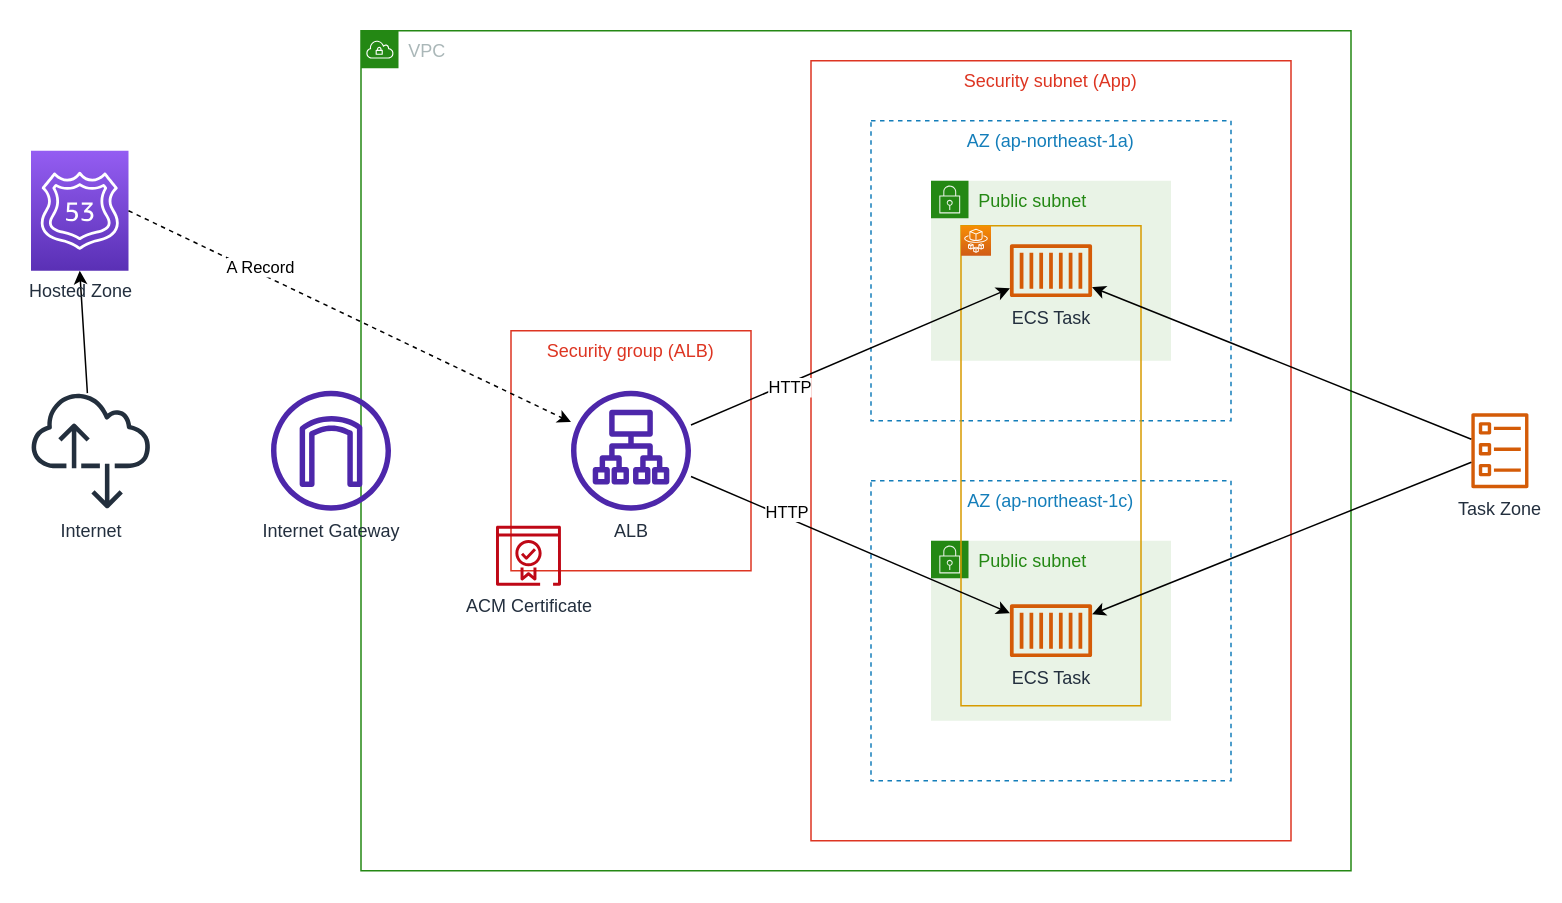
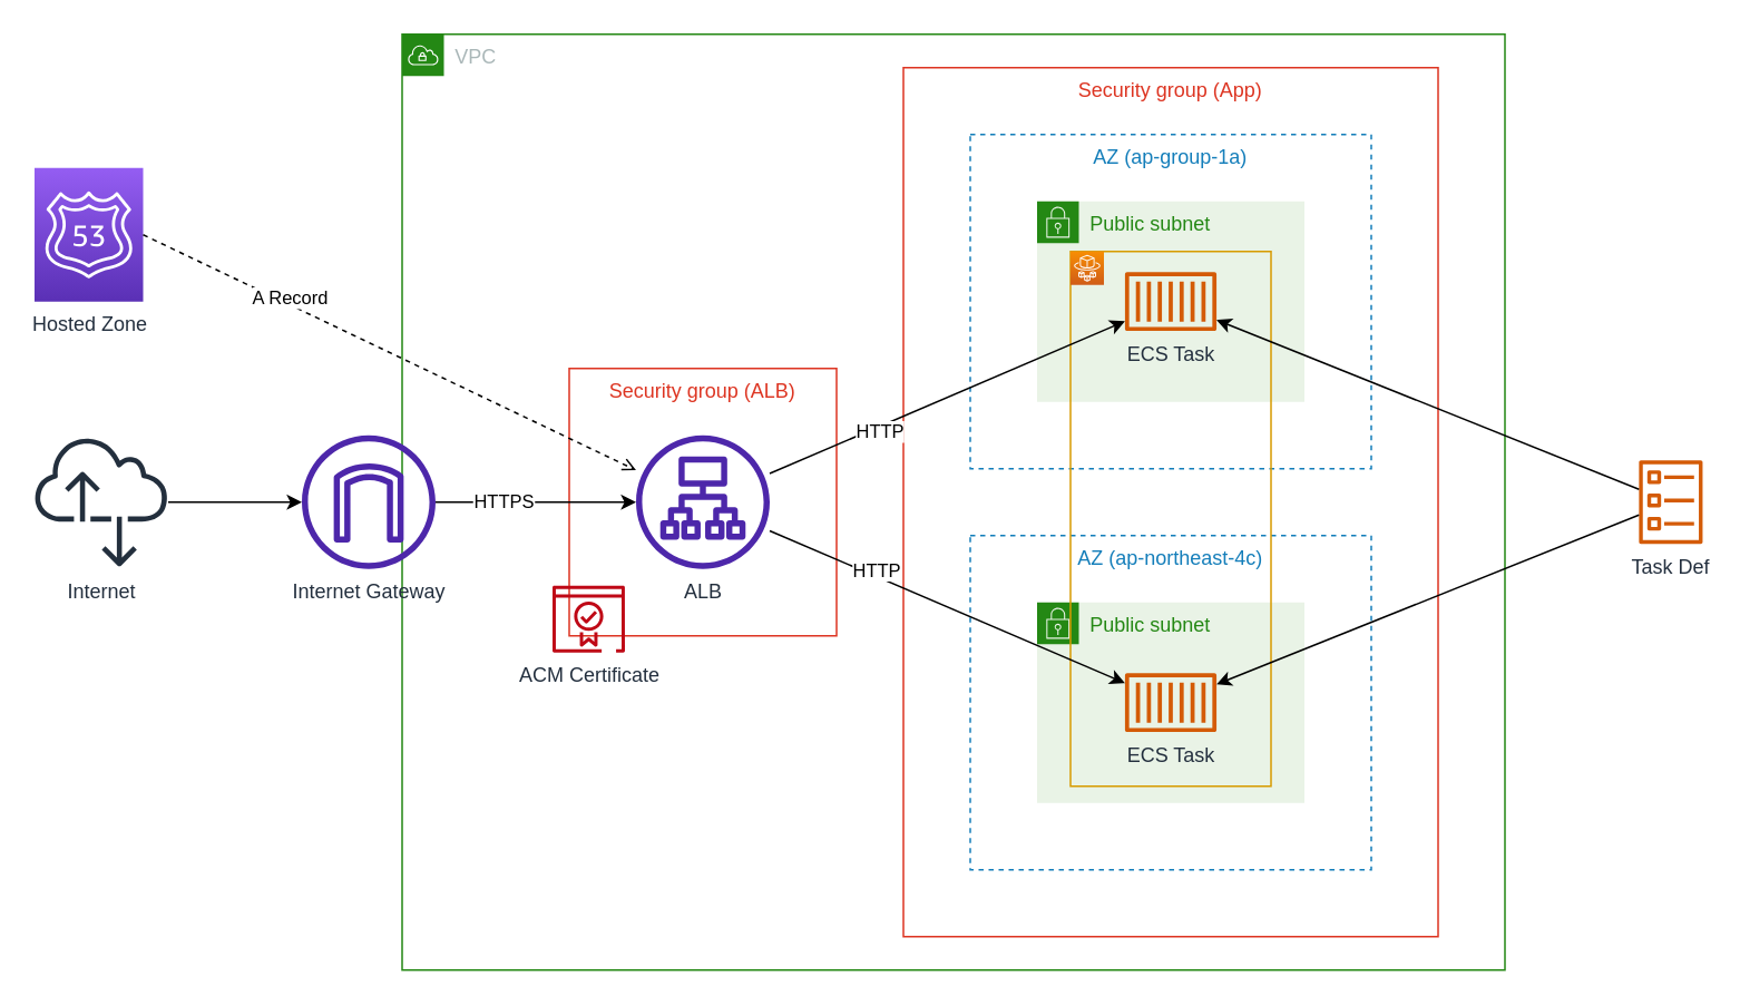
  <mxCell id="0" />
  <mxCell id="1" parent="0" />
  <mxCell id="2" value="VPC" style="points=[[0,0],[0.25,0],[0.5,0],[0.75,0],[1,0],[1,0.25],[1,0.5],[1,0.75],[1,1],[0.75,1],[0.5,1],[0.25,1],[0,1],[0,0.75],[0,0.5],[0,0.25]];outlineConnect=0;gradientColor=none;html=1;whiteSpace=wrap;fontSize=12;fontStyle=0;container=1;pointerEvents=0;collapsible=0;recursiveResize=0;shape=mxgraph.aws4.group;grIcon=mxgraph.aws4.group_vpc;strokeColor=#248814;fillColor=none;verticalAlign=top;align=left;spacingLeft=30;fontColor=#AAB7B8;dashed=0;" parent="1" vertex="1"><mxGeometry x="240" y="20" width="660" height="560" as="geometry" /></mxCell>
  <mxCell id="3" value="Security group (ALB)" style="fillColor=none;strokeColor=#DD3522;verticalAlign=top;fontStyle=0;fontColor=#DD3522;" parent="2" vertex="1"><mxGeometry x="100" y="200" width="160" height="160" as="geometry" /></mxCell>
- <mxCell id="4" value="Security subnet (App)" style="fillColor=none;strokeColor=#DD3522;verticalAlign=top;fontStyle=0;fontColor=#DD3522;" parent="2" vertex="1"><mxGeometry x="300" y="20" width="320" height="520" as="geometry" /></mxCell>
- <mxCell id="5" value="AZ (ap-northeast-1c)" style="fillColor=none;strokeColor=#147EBA;dashed=1;verticalAlign=top;fontStyle=0;fontColor=#147EBA;" parent="2" vertex="1"><mxGeometry x="340" y="300" width="240" height="200" as="geometry" /></mxCell>
+ <mxCell id="4" value="Security group (App)" style="fillColor=none;strokeColor=#DD3522;verticalAlign=top;fontStyle=0;fontColor=#DD3522;" parent="2" vertex="1"><mxGeometry x="300" y="20" width="320" height="520" as="geometry" /></mxCell>
+ <mxCell id="5" value="AZ (ap-northeast-4c)" style="fillColor=none;strokeColor=#147EBA;dashed=1;verticalAlign=top;fontStyle=0;fontColor=#147EBA;" parent="2" vertex="1"><mxGeometry x="340" y="300" width="240" height="200" as="geometry" /></mxCell>
  <mxCell id="6" value="Public subnet" style="points=[[0,0],[0.25,0],[0.5,0],[0.75,0],[1,0],[1,0.25],[1,0.5],[1,0.75],[1,1],[0.75,1],[0.5,1],[0.25,1],[0,1],[0,0.75],[0,0.5],[0,0.25]];outlineConnect=0;gradientColor=none;html=1;whiteSpace=wrap;fontSize=12;fontStyle=0;container=1;pointerEvents=0;collapsible=0;recursiveResize=0;shape=mxgraph.aws4.group;grIcon=mxgraph.aws4.group_security_group;grStroke=0;strokeColor=#248814;fillColor=#E9F3E6;verticalAlign=top;align=left;spacingLeft=30;fontColor=#248814;dashed=0;" parent="2" vertex="1"><mxGeometry x="380" y="340" width="160" height="120" as="geometry" /></mxCell>
  <mxCell id="7" value="ECS Task" style="sketch=0;outlineConnect=0;fontColor=#232F3E;gradientColor=none;fillColor=#D45B07;strokeColor=none;dashed=0;verticalLabelPosition=bottom;verticalAlign=top;align=center;html=1;fontSize=12;fontStyle=0;aspect=fixed;pointerEvents=1;shape=mxgraph.aws4.container_1;" parent="6" vertex="1"><mxGeometry x="52.61" y="42.31" width="54.77" height="35.37" as="geometry" /></mxCell>
- <mxCell id="8" value="AZ (ap-northeast-1a)" style="fillColor=none;strokeColor=#147EBA;dashed=1;verticalAlign=top;fontStyle=0;fontColor=#147EBA;" parent="2" vertex="1"><mxGeometry x="340" y="60" width="240" height="200" as="geometry" /></mxCell>
+ <mxCell id="8" value="AZ (ap-group-1a)" style="fillColor=none;strokeColor=#147EBA;dashed=1;verticalAlign=top;fontStyle=0;fontColor=#147EBA;" parent="2" vertex="1"><mxGeometry x="340" y="60" width="240" height="200" as="geometry" /></mxCell>
  <mxCell id="9" value="Public subnet" style="points=[[0,0],[0.25,0],[0.5,0],[0.75,0],[1,0],[1,0.25],[1,0.5],[1,0.75],[1,1],[0.75,1],[0.5,1],[0.25,1],[0,1],[0,0.75],[0,0.5],[0,0.25]];outlineConnect=0;gradientColor=none;html=1;whiteSpace=wrap;fontSize=12;fontStyle=0;container=1;pointerEvents=0;collapsible=0;recursiveResize=0;shape=mxgraph.aws4.group;grIcon=mxgraph.aws4.group_security_group;grStroke=0;strokeColor=#248814;fillColor=#E9F3E6;verticalAlign=top;align=left;spacingLeft=30;fontColor=#248814;dashed=0;" parent="2" vertex="1"><mxGeometry x="380" y="100" width="160" height="120" as="geometry" /></mxCell>
  <mxCell id="10" value="ACM Certificate" style="sketch=0;outlineConnect=0;fontColor=#232F3E;gradientColor=none;fillColor=#BF0816;strokeColor=none;dashed=0;verticalLabelPosition=bottom;verticalAlign=top;align=center;html=1;fontSize=12;fontStyle=0;aspect=fixed;pointerEvents=1;shape=mxgraph.aws4.certificate_manager_2;" parent="2" vertex="1"><mxGeometry x="90" y="330" width="43.33" height="40" as="geometry" /></mxCell>
  <mxCell id="11" value="ECS Task" style="sketch=0;outlineConnect=0;fontColor=#232F3E;gradientColor=none;fillColor=#D45B07;strokeColor=none;dashed=0;verticalLabelPosition=bottom;verticalAlign=top;align=center;html=1;fontSize=12;fontStyle=0;aspect=fixed;pointerEvents=1;shape=mxgraph.aws4.container_1;" parent="2" vertex="1"><mxGeometry x="432.61" y="142.31" width="54.77" height="35.37" as="geometry" /></mxCell>
  <mxCell id="12" value="" style="fillColor=none;strokeColor=#d79b00;verticalAlign=top;fontStyle=0;" parent="2" vertex="1"><mxGeometry x="400" y="130" width="120" height="320" as="geometry" /></mxCell>
  <mxCell id="13" value="" style="sketch=0;points=[[0,0,0],[0.25,0,0],[0.5,0,0],[0.75,0,0],[1,0,0],[0,1,0],[0.25,1,0],[0.5,1,0],[0.75,1,0],[1,1,0],[0,0.25,0],[0,0.5,0],[0,0.75,0],[1,0.25,0],[1,0.5,0],[1,0.75,0]];outlineConnect=0;fontColor=#232F3E;gradientColor=#F78E04;gradientDirection=north;fillColor=#D05C17;strokeColor=#ffffff;dashed=0;verticalLabelPosition=bottom;verticalAlign=top;align=center;html=1;fontSize=12;fontStyle=0;aspect=fixed;shape=mxgraph.aws4.resourceIcon;resIcon=mxgraph.aws4.fargate;" parent="2" vertex="1"><mxGeometry x="400" y="130" width="20" height="20" as="geometry" /></mxCell>
- <mxCell id="14" style="edgeStyle=none;rounded=0;orthogonalLoop=1;jettySize=auto;html=1;entryX=0.5;entryY=1;entryDx=0;entryDy=0;entryPerimeter=0;" parent="1" source="15" target="20" edge="1"><mxGeometry relative="1" as="geometry" /></mxCell>
+ <mxCell id="14" style="edgeStyle=none;rounded=0;orthogonalLoop=1;jettySize=auto;html=1;" parent="1" source="15" target="19" edge="1"><mxGeometry relative="1" as="geometry" /></mxCell>
  <mxCell id="15" value="Internet" style="sketch=0;outlineConnect=0;fontColor=#232F3E;gradientColor=none;fillColor=#232F3D;strokeColor=none;dashed=0;verticalLabelPosition=bottom;verticalAlign=top;align=center;html=1;fontSize=12;fontStyle=0;aspect=fixed;pointerEvents=1;shape=mxgraph.aws4.internet_alt2;" parent="1" vertex="1"><mxGeometry x="20" y="260" width="80" height="80" as="geometry" /></mxCell>
  <mxCell id="16" value="ALB" style="sketch=0;outlineConnect=0;fontColor=#232F3E;gradientColor=none;fillColor=#4D27AA;strokeColor=none;dashed=0;verticalLabelPosition=bottom;verticalAlign=top;align=center;html=1;fontSize=12;fontStyle=0;aspect=fixed;pointerEvents=1;shape=mxgraph.aws4.application_load_balancer;" parent="1" vertex="1"><mxGeometry x="380" y="260" width="80" height="80" as="geometry" /></mxCell>
+ <mxCell id="17" style="edgeStyle=none;rounded=0;orthogonalLoop=1;jettySize=auto;html=1;" parent="1" source="19" target="16" edge="1"><mxGeometry relative="1" as="geometry" /></mxCell>
+ <mxCell id="18" value="HTTPS" style="edgeLabel;html=1;align=center;verticalAlign=middle;resizable=0;points=[];" parent="17" vertex="1" connectable="0"><mxGeometry x="-0.333" y="1" relative="1" as="geometry"><mxPoint as="offset" /></mxGeometry></mxCell>
  <mxCell id="19" value="Internet Gateway" style="sketch=0;outlineConnect=0;fontColor=#232F3E;gradientColor=none;fillColor=#4D27AA;strokeColor=none;dashed=0;verticalLabelPosition=bottom;verticalAlign=top;align=center;html=1;fontSize=12;fontStyle=0;aspect=fixed;pointerEvents=1;shape=mxgraph.aws4.internet_gateway;" parent="1" vertex="1"><mxGeometry x="180" y="260" width="80" height="80" as="geometry" /></mxCell>
  <mxCell id="20" value="Hosted Zone" style="sketch=0;points=[[0,0,0],[0.25,0,0],[0.5,0,0],[0.75,0,0],[1,0,0],[0,1,0],[0.25,1,0],[0.5,1,0],[0.75,1,0],[1,1,0],[0,0.25,0],[0,0.5,0],[0,0.75,0],[1,0.25,0],[1,0.5,0],[1,0.75,0]];outlineConnect=0;fontColor=#232F3E;gradientColor=#945DF2;gradientDirection=north;fillColor=#5A30B5;strokeColor=#ffffff;dashed=0;verticalLabelPosition=bottom;verticalAlign=top;align=center;html=1;fontSize=12;fontStyle=0;aspect=fixed;shape=mxgraph.aws4.resourceIcon;resIcon=mxgraph.aws4.route_53;" parent="1" vertex="1"><mxGeometry x="20" y="100" width="65" height="80" as="geometry" /></mxCell>
- <mxCell id="21" value="" style="endArrow=classic;dashed=1;html=1;rounded=0;exitX=1;exitY=0.5;exitDx=0;exitDy=0;exitPerimeter=0;endFill=1;" parent="1" source="20" target="16" edge="1"><mxGeometry width="50" height="50" relative="1" as="geometry"><mxPoint x="180" y="470" as="sourcePoint" /><mxPoint x="230" y="420" as="targetPoint" /></mxGeometry></mxCell>
+ <mxCell id="21" value="" style="endArrow=open;dashed=1;html=1;rounded=0;exitX=1;exitY=0.5;exitDx=0;exitDy=0;exitPerimeter=0;endFill=1;" parent="1" source="20" target="16" edge="1"><mxGeometry width="50" height="50" relative="1" as="geometry"><mxPoint x="180" y="470" as="sourcePoint" /><mxPoint x="230" y="420" as="targetPoint" /></mxGeometry></mxCell>
  <mxCell id="22" value="A Record" style="edgeLabel;html=1;align=center;verticalAlign=middle;resizable=0;points=[];" parent="21" vertex="1" connectable="0"><mxGeometry x="0.007" relative="1" as="geometry"><mxPoint x="-61" y="-34" as="offset" /></mxGeometry></mxCell>
  <mxCell id="23" style="edgeStyle=none;rounded=0;orthogonalLoop=1;jettySize=auto;html=1;" parent="1" source="16" target="11" edge="1"><mxGeometry relative="1" as="geometry"><mxPoint x="500" y="274.546" as="sourcePoint" /></mxGeometry></mxCell>
  <mxCell id="24" value="HTTP" style="edgeLabel;html=1;align=center;verticalAlign=middle;resizable=0;points=[];" parent="23" vertex="1" connectable="0"><mxGeometry x="-0.009" relative="1" as="geometry"><mxPoint x="-40" y="20" as="offset" /></mxGeometry></mxCell>
  <mxCell id="25" value="HTTP" style="edgeStyle=none;rounded=0;orthogonalLoop=1;jettySize=auto;html=1;" parent="1" source="16" target="7" edge="1"><mxGeometry x="-0.412" y="3" relative="1" as="geometry"><mxPoint as="offset" /><mxPoint x="500" y="318.181" as="sourcePoint" /></mxGeometry></mxCell>
- <mxCell id="26" value="Task Zone" style="sketch=0;outlineConnect=0;fontColor=#232F3E;gradientColor=none;fillColor=#D45B07;strokeColor=none;dashed=0;verticalLabelPosition=bottom;verticalAlign=top;align=center;html=1;fontSize=12;fontStyle=0;aspect=fixed;pointerEvents=1;shape=mxgraph.aws4.ecs_task;" parent="1" vertex="1"><mxGeometry x="980" y="275" width="38.54" height="50" as="geometry" /></mxCell>
+ <mxCell id="26" value="Task Def" style="sketch=0;outlineConnect=0;fontColor=#232F3E;gradientColor=none;fillColor=#D45B07;strokeColor=none;dashed=0;verticalLabelPosition=bottom;verticalAlign=top;align=center;html=1;fontSize=12;fontStyle=0;aspect=fixed;pointerEvents=1;shape=mxgraph.aws4.ecs_task;" parent="1" vertex="1"><mxGeometry x="980" y="275" width="38.54" height="50" as="geometry" /></mxCell>
  <mxCell id="27" style="edgeStyle=none;rounded=0;orthogonalLoop=1;jettySize=auto;html=1;" parent="1" source="26" target="11" edge="1"><mxGeometry relative="1" as="geometry" /></mxCell>
  <mxCell id="28" style="edgeStyle=none;rounded=0;orthogonalLoop=1;jettySize=auto;html=1;" parent="1" source="26" target="7" edge="1"><mxGeometry relative="1" as="geometry" /></mxCell>
